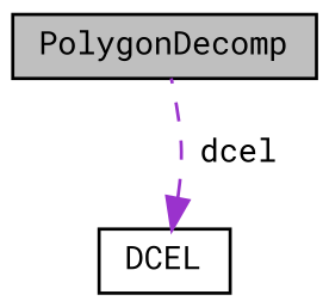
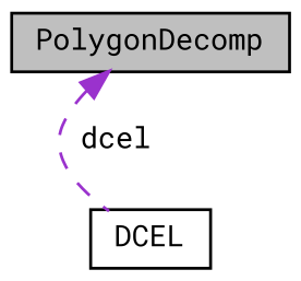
  digraph {
    fontname="Roboto Mono"
    node [color=black fontname="Roboto Mono" fontsize=10 shape=record style=filled]
    n1 [fillcolor=grey75 fontcolor=black height=0.2 label=PolygonDecomp width=0.4]
    n2 [fillcolor=white height=0.2 label=DCEL width=0.4]
-   n2 -> n1 [color=darkorchid3 dir=back fontname="Roboto Mono" fontsize=10 label=" dcel" labelfontname=Helvetica labelfontsize=10 style=dashed]
+   n1 -> n2 [color=darkorchid3 dir=back fontname="Roboto Mono" fontsize=10 label=" dcel" labelfontname=Helvetica labelfontsize=10 style=dashed]
  }
